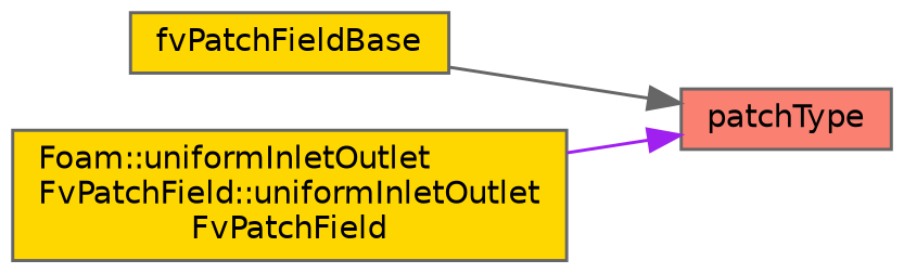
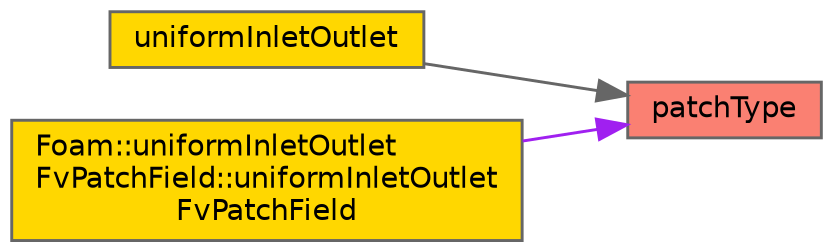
  digraph {
    rankdir=RL
    node [color=grey40 fillcolor=gold fontname=Helvetica fontsize=10 shape=box style=filled]
    edge [dir=back fontname=Helvetica fontsize=10 labelfontname=Helvetica labelfontsize=10 style=solid]
    n1 [color=gray40 fillcolor=salmon fontcolor=black height=0.2 label=patchType width=0.4]
-   n2 [height=0.2 label=fvPatchFieldBase width=0.4]
+   n2 [height=0.2 label=uniformInletOutlet width=0.4]
    n3 [height=0.2 label="Foam::uniformInletOutlet\lFvPatchField::uniformInletOutlet\lFvPatchField" width=0.4]
    n1 -> n2 [color=gray40]
    n1 -> n3 [color=purple]
  }
